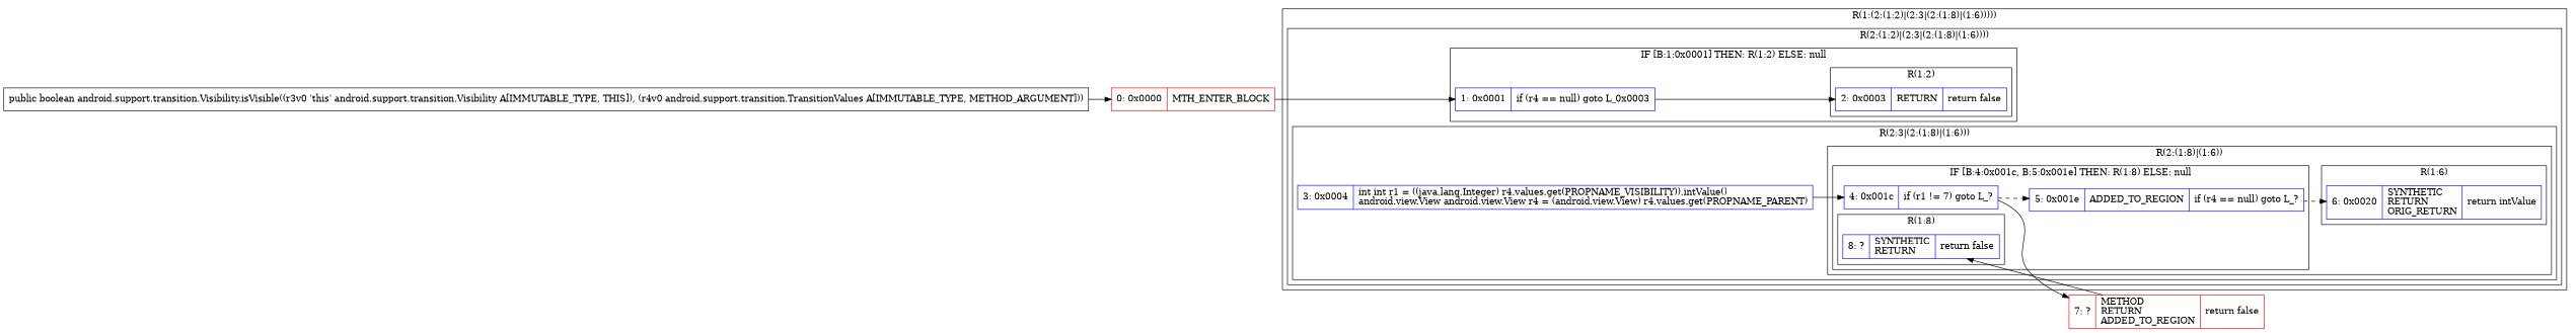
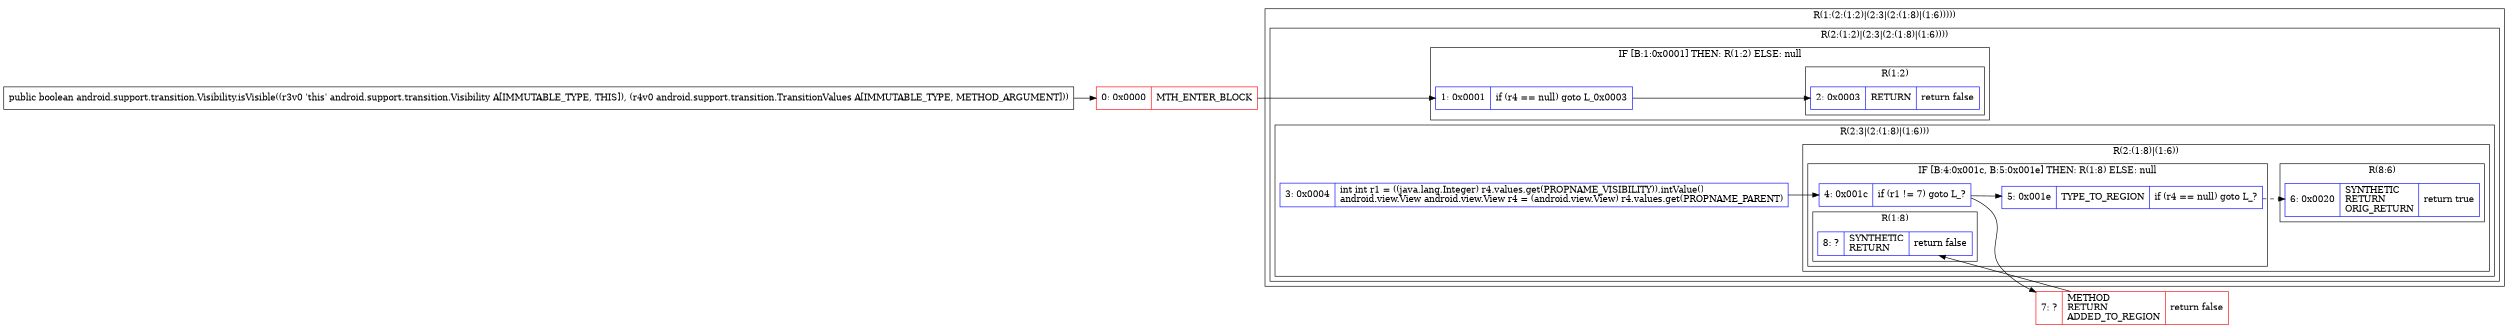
  digraph {
    rankdir=LR
    node [color=blue shape=record]
    n1 [label="{2\:\ 0x0003|RETURN\l|return false\l}"]
    n2 [label="{1\:\ 0x0001|if (r4 == null) goto L_0x0003\l}"]
    n3 [label="{8\:\ ?|SYNTHETIC\lRETURN\l|return false\l}"]
    n4 [label="{4\:\ 0x001c|if (r1 != 7) goto L_?\l}"]
-   n5 [label="{5\:\ 0x001e|ADDED_TO_REGION\l|if (r4 == null) goto L_?\l}"]
-   n6 [label="{6\:\ 0x0020|SYNTHETIC\lRETURN\lORIG_RETURN\l|return intValue\l}"]
+   n5 [label="{5\:\ 0x001e|TYPE_TO_REGION\l|if (r4 == null) goto L_?\l}"]
+   n6 [label="{6\:\ 0x0020|SYNTHETIC\lRETURN\lORIG_RETURN\l|return true\l}"]
    n7 [label="{3\:\ 0x0004|int int r1 = ((java.lang.Integer) r4.values.get(PROPNAME_VISIBILITY)).intValue()\landroid.view.View android.view.View r4 = (android.view.View) r4.values.get(PROPNAME_PARENT)\l}"]
    n8 [color=red label="{7\:\ ?|METHOD\lRETURN\lADDED_TO_REGION\l|return false\l}"]
    n9 [color=red label="{0\:\ 0x0000|MTH_ENTER_BLOCK\l}"]
    n10 [label="{public boolean android.support.transition.Visibility.isVisible((r3v0 'this' android.support.transition.Visibility A[IMMUTABLE_TYPE, THIS]), (r4v0 android.support.transition.TransitionValues A[IMMUTABLE_TYPE, METHOD_ARGUMENT])) }" color=""]
    subgraph cluster_1 {
      label="R(1:(2:(1:2)|(2:3|(2:(1:8)|(1:6)))))"
      subgraph cluster_2 {
        label="R(2:(1:2)|(2:3|(2:(1:8)|(1:6))))"
        subgraph cluster_3 {
          label="IF [B:1:0x0001] THEN: R(1:2) ELSE: null"
          n2
          subgraph cluster_4 {
            label="R(1:2)"
            n1
          }
        }
        subgraph cluster_5 {
          label="R(2:3|(2:(1:8)|(1:6)))"
          n7
          subgraph cluster_6 {
            label="R(2:(1:8)|(1:6))"
            subgraph cluster_7 {
              label="IF [B:4:0x001c, B:5:0x001e] THEN: R(1:8) ELSE: null"
              n4
              n5
              subgraph cluster_8 {
                label="R(1:8)"
                n3
              }
            }
            subgraph cluster_9 {
-             label="R(1:6)"
+             label="R(8:6)"
              n6
            }
          }
        }
      }
    }
    n2 -> n1
-   n4 -> n5 [style=dashed]
+   n4 -> n5 [style=solid]
    n4 -> n8
    n5 -> n6 [style=dashed]
    n7 -> n4
    n8 -> n3
    n9 -> n2
    n10 -> n9
  }
